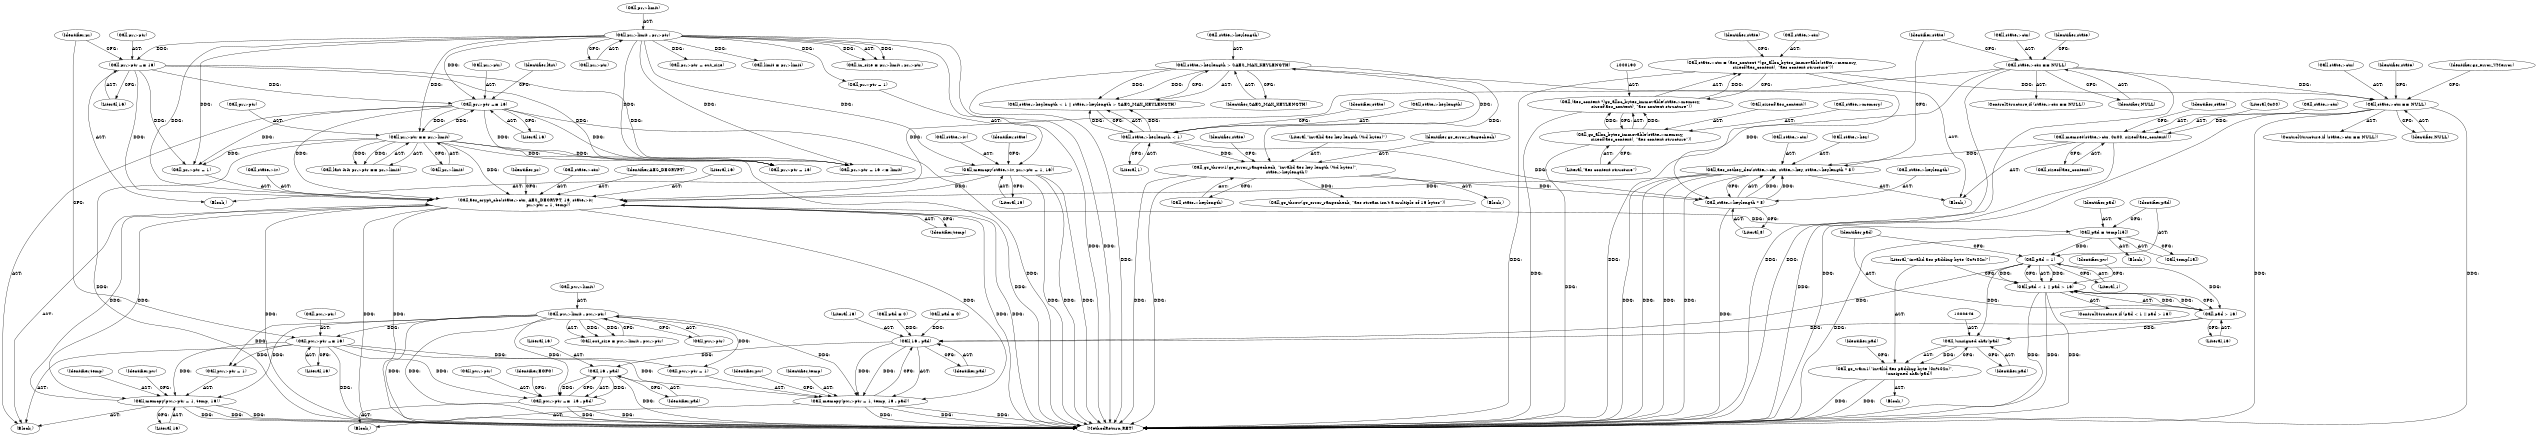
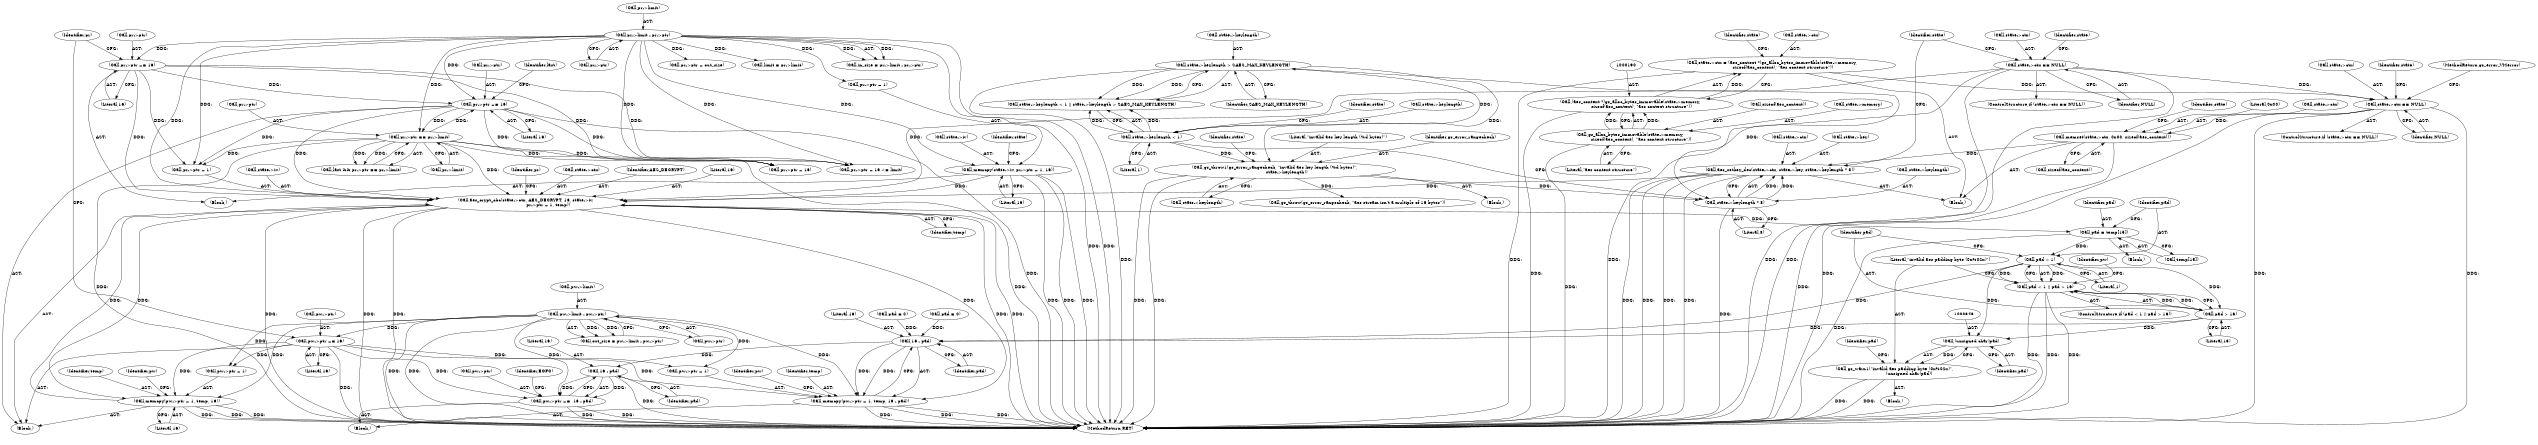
  digraph {
    n1 [label="(Call,pad = temp[15])"]
    n2 [label="(Call,pad < 1)"]
    n3 [label="(MethodReturn,RET)"]
    n4 [label="(Call,temp[15])"]
    n5 [label="(Block,)"]
    n6 [label="(Call,pad < 1 || pad > 16)"]
    n7 [label="(Call,pad > 16)"]
    n8 [label="(Call,(unsigned char)pad)"]
    n9 [label="(Call,16 - pad)"]
    n10 [label="(Literal,1)"]
    n11 [label="(Call,aes_crypt_cbc(state->ctx, AES_DECRYPT, 16, state->iv,\n                                pr->ptr + 1, temp))"]
    n12 [label="(Call,memcpy(pw->ptr + 1, temp, 16))"]
    n13 [label="(Call,memcpy(pw->ptr + 1, temp, 16 - pad))"]
    n14 [label="(Identifier,temp)"]
    n15 [label="(Block,)"]
    n16 [label="(Literal,16)"]
    n17 [label="(Block,)"]
    n18 [label="(Call,aes_setkey_dec(state->ctx, state->key, state->keylength * 8))"]
    n19 [label="(Call,state->keylength * 8)"]
    n20 [label="(Block,)"]
    n21 [label="(Literal,8)"]
    n22 [label="(Call,memset(state->ctx, 0x00, sizeof(aes_context)))"]
    n23 [label="(Call,sizeof(aes_context))"]
    n24 [label="(Call,state->ctx == NULL)"]
    n25 [label="(Identifier,NULL)"]
    n26 [label="(ControlStructure,if (state->ctx == NULL))"]
    n27 [label="(Call,state->ctx = (aes_context *)gs_alloc_bytes_immovable(state->memory,\n                sizeof(aes_context), \"aes context structure\"))"]
    n28 [label="(Call,(aes_context *)gs_alloc_bytes_immovable(state->memory,\n                sizeof(aes_context), \"aes context structure\"))"]
    n29 [label="(Call,gs_alloc_bytes_immovable(state->memory,\n                sizeof(aes_context), \"aes context structure\"))"]
    n30 [label="(Literal,\"aes context structure\")"]
    n31 [label="(Call,state->ctx == NULL)"]
    n32 [label="(ControlStructure,if (state->ctx == NULL))"]
    n33 [label="(Identifier,NULL)"]
    n34 [label="(Call,state->keylength > SAES_MAX_KEYLENGTH)"]
    n35 [label="(Call,gs_throw1(gs_error_rangecheck, \"invalid aes key length (%d bytes)\",\n                 state->keylength))"]
    n36 [label="(Identifier,SAES_MAX_KEYLENGTH)"]
    n37 [label="(Call,state->keylength < 1 || state->keylength > SAES_MAX_KEYLENGTH)"]
    n38 [label="(Call,gs_throw(gs_error_rangecheck, \"aes stream isn't a multiple of 16 bytes\"))"]
    n39 [label="(Block,)"]
    n40 [label="(Call,state->keylength)"]
    n41 [label="(Call,state->keylength < 1)"]
    n42 [label="(Literal,1)"]
    n43 [label="(Call,memcpy(state->iv, pr->ptr + 1, 16))"]
    n44 [label="(Block,)"]
    n45 [label="(Literal,16)"]
    n46 [label="(Call,pr->limit - pr->ptr)"]
    n47 [label="(Call,pr->ptr == pr->limit)"]
    n48 [label="(Call,pr->ptr += 16)"]
    n49 [label="(Call,pr->ptr += 16)"]
    n50 [label="(Call,pr->ptr + 16 <= limit)"]
    n51 [label="(Call,pr->ptr)"]
    n52 [label="(Call,pr->ptr + out_size)"]
    n53 [label="(Call,limit = pr->limit)"]
    n54 [label="(Call,pr->ptr + 1)"]
    n55 [label="(Call,in_size = pr->limit - pr->ptr)"]
    n56 [label="(Call,pr->ptr + 16)"]
    n57 [label="(Call,pr->ptr + 1)"]
    n58 [label="(Call,pr->limit)"]
    n59 [label="(Call,last && pr->ptr == pr->limit)"]
    n60 [label="(Literal,16)"]
    n61 [label="(Literal,16)"]
    n62 [label="(Call,pw->limit - pw->ptr)"]
    n63 [label="(Call,pw->ptr += 16)"]
    n64 [label="(Call,pw->ptr +=  16 - pad)"]
    n65 [label="(Call,pw->ptr + 1)"]
    n66 [label="(Call,pw->ptr + 1)"]
    n67 [label="(Call,out_size = pw->limit - pw->ptr)"]
    n68 [label="(Call,pw->ptr)"]
    n69 [label="(Literal,16)"]
    n70 [label="(Call,16 - pad)"]
    n71 [label="(ControlStructure,if (pad < 1 || pad > 16))"]
    n72 [label="(Literal,16)"]
    n73 [label="(Call,gs_warn1(\"invalid aes padding byte (0x%02x)\",\n                     (unsigned char)pad))"]
    n74 [label="(Identifier,pad)"]
    n75 [label="(Identifier,pad)"]
    n76 [label="(Block,)"]
    n77 [label="(Identifier,pad)"]
    n78 [label="(Identifier,EOFC)"]
    n79 [label="(Call,sizeof(aes_context))"]
    n80 [label="(Call,pr->ptr)"]
    n81 [label="(Call,state->iv)"]
    n82 [label="(Call,state->ctx)"]
    n83 [label="(Call,pad = 0)"]
    n84 [label="(Identifier,state)"]
    n85 [label="(Identifier,gs_error_rangecheck)"]
    n86 [label="(Literal,0x00)"]
    n87 [label="(Call,state->keylength)"]
    n88 [label="(Literal,\"invalid aes padding byte (0x%02x)\")"]
    n89 [label="(Call,pr->limit)"]
    n90 [label="(Identifier,pad)"]
    n91 [label="(Identifier,pw)"]
    n92 [label="(Call,state->ctx)"]
    n93 [label="(Identifier,pad)"]
    n94 [label="(Identifier,state)"]
    n95 [label="(Identifier,pad)"]
    n96 [label="(Call,state->ctx)"]
    n97 [label="(Identifier,state)"]
    n98 [label="(Identifier,last)"]
    n99 [label="(Call,state->memory)"]
    n100 [label="(Identifier,state)"]
    n101 [label="(Call,state->keylength)"]
    n102 [label="(Call,state->keylength)"]
    n103 [label="(Call,pad = 0)"]
    n104 [label="(Call,state->iv)"]
    n105 [label="(Call,pw->ptr)"]
    n106 [label="(Identifier,state)"]
    n107 [label="(Identifier,state)"]
    n108 [label="(Call,pr->ptr)"]
    n109 [label="(Call,pr->ptr)"]
    n110 [label="(Identifier,pr)"]
    n111 [label="(Identifier,state)"]
    n112 [label="(Literal,16)"]
    n113 [label="(Call,state->ctx)"]
    n114 [label="(Identifier,pad)"]
-   n115 [label="(Identifier,gs_error_VMerror)"]
+   n115 [label="(MethodReturn,gs_error_VMerror)"]
    n116 [label="(Identifier,AES_DECRYPT)"]
    n117 [label="(Identifier,temp)"]
    n118 [label="(Identifier,temp)"]
    n119 [label="(Literal,16)"]
    n120 [label="(Call,pw->ptr)"]
    n121 [label="(Literal,16)"]
    n122 [label="(Literal,\"invalid aes key length (%d bytes)\")"]
    n123 [label="(Call,pw->limit)"]
    n124 [label="(Call,state->ctx)"]
    n125 [label="(Identifier,pr)"]
    n126 [label="(Identifier,state)"]
    n127 [label="(Identifier,pw)"]
    n128 [label="(Call,state->ctx)"]
    n129 [label="(Identifier,pw)"]
    n130 [label="(Call,state->key)"]
    1000190
    1000343
    n1 -> n2 [label="DDG: "]
    n1 -> n3 [label="DDG: "]
    n1 -> n4 [label="CFG: "]
    n1 -> n5 [label="AST: "]
    n2 -> n6 [label="AST: "]
    n2 -> n6 [label="DDG: "]
    n2 -> n6 [label="DDG: "]
    n2 -> n7 [label="DDG: "]
    n2 -> n8 [label="DDG: "]
    n2 -> n9 [label="DDG: "]
    n2 -> n10 [label="CFG: "]
    n4 -> n1 [label="AST: "]
    n6 -> n2 [label="CFG: "]
    n6 -> n3 [label="DDG: "]
    n6 -> n3 [label="DDG: "]
    n6 -> n3 [label="DDG: "]
    n6 -> n7 [label="CFG: "]
    n6 -> n71 [label="AST: "]
    n7 -> n6 [label="AST: "]
    n7 -> n6 [label="DDG: "]
    n7 -> n6 [label="DDG: "]
    n7 -> n8 [label="DDG: "]
    n7 -> n9 [label="DDG: "]
    n7 -> n72 [label="CFG: "]
    n8 -> n73 [label="AST: "]
    n8 -> n73 [label="DDG: "]
    n8 -> n74 [label="CFG: "]
    n9 -> n13 [label="AST: "]
    n9 -> n13 [label="DDG: "]
    n9 -> n13 [label="DDG: "]
    n9 -> n70 [label="DDG: "]
    n9 -> n75 [label="CFG: "]
    n10 -> n2 [label="AST: "]
    n11 -> n1 [label="DDG: "]
    n11 -> n3 [label="DDG: "]
    n11 -> n3 [label="DDG: "]
    n11 -> n3 [label="DDG: "]
    n11 -> n3 [label="DDG: "]
    n11 -> n3 [label="DDG: "]
    n11 -> n12 [label="DDG: "]
    n11 -> n13 [label="DDG: "]
    n11 -> n14 [label="CFG: "]
    n11 -> n15 [label="AST: "]
    n12 -> n3 [label="DDG: "]
    n12 -> n3 [label="DDG: "]
    n12 -> n3 [label="DDG: "]
    n12 -> n11 [label="DDG: "]
    n12 -> n15 [label="AST: "]
    n12 -> n16 [label="CFG: "]
    n13 -> n3 [label="DDG: "]
    n13 -> n3 [label="DDG: "]
    n13 -> n3 [label="DDG: "]
    n13 -> n9 [label="CFG: "]
    n13 -> n17 [label="AST: "]
    n14 -> n11 [label="AST: "]
    n16 -> n12 [label="AST: "]
    n18 -> n3 [label="DDG: "]
    n18 -> n3 [label="DDG: "]
    n18 -> n3 [label="DDG: "]
    n18 -> n3 [label="DDG: "]
    n18 -> n11 [label="DDG: "]
    n18 -> n19 [label="CFG: "]
    n18 -> n20 [label="AST: "]
    n19 -> n3 [label="DDG: "]
    n19 -> n18 [label="AST: "]
    n19 -> n18 [label="DDG: "]
    n19 -> n18 [label="DDG: "]
    n19 -> n21 [label="CFG: "]
    n21 -> n19 [label="AST: "]
    n22 -> n3 [label="DDG: "]
    n22 -> n18 [label="DDG: "]
    n22 -> n20 [label="AST: "]
    n22 -> n23 [label="CFG: "]
    n23 -> n22 [label="AST: "]
    n24 -> n3 [label="DDG: "]
    n24 -> n3 [label="DDG: "]
    n24 -> n3 [label="DDG: "]
    n24 -> n22 [label="DDG: "]
    n24 -> n25 [label="CFG: "]
    n24 -> n26 [label="AST: "]
    n25 -> n24 [label="AST: "]
    n27 -> n3 [label="DDG: "]
    n27 -> n20 [label="AST: "]
    n27 -> n24 [label="DDG: "]
    n27 -> n28 [label="CFG: "]
    n28 -> n3 [label="DDG: "]
    n28 -> n27 [label="AST: "]
    n28 -> n27 [label="DDG: "]
    n28 -> n29 [label="CFG: "]
    n29 -> n3 [label="DDG: "]
    n29 -> n28 [label="AST: "]
    n29 -> n28 [label="DDG: "]
    n29 -> n28 [label="DDG: "]
    n29 -> n30 [label="CFG: "]
    n30 -> n29 [label="AST: "]
    n31 -> n3 [label="DDG: "]
    n31 -> n3 [label="DDG: "]
    n31 -> n3 [label="DDG: "]
    n31 -> n11 [label="DDG: "]
    n31 -> n24 [label="DDG: "]
    n31 -> n32 [label="AST: "]
    n31 -> n33 [label="CFG: "]
    n33 -> n31 [label="AST: "]
    n34 -> n3 [label="DDG: "]
    n34 -> n19 [label="DDG: "]
    n34 -> n35 [label="DDG: "]
    n34 -> n36 [label="CFG: "]
    n34 -> n37 [label="AST: "]
    n34 -> n37 [label="DDG: "]
    n34 -> n37 [label="DDG: "]
    n35 -> n3 [label="DDG: "]
    n35 -> n3 [label="DDG: "]
    n35 -> n19 [label="DDG: "]
    n35 -> n38 [label="DDG: "]
    n35 -> n39 [label="AST: "]
    n35 -> n40 [label="CFG: "]
    n36 -> n34 [label="AST: "]
    n37 -> n34 [label="CFG: "]
    n37 -> n41 [label="CFG: "]
    n40 -> n35 [label="AST: "]
-   n41 -> n19 [label="DDG: "]
+   n41 -> n19 [label="CFG: "]
    n41 -> n34 [label="DDG: "]
    n41 -> n35 [label="DDG: "]
    n41 -> n37 [label="AST: "]
    n41 -> n37 [label="DDG: "]
    n41 -> n37 [label="DDG: "]
    n41 -> n42 [label="CFG: "]
    n42 -> n41 [label="AST: "]
    n43 -> n3 [label="DDG: "]
    n43 -> n3 [label="DDG: "]
    n43 -> n3 [label="DDG: "]
    n43 -> n11 [label="DDG: "]
    n43 -> n44 [label="AST: "]
    n43 -> n45 [label="CFG: "]
    n45 -> n43 [label="AST: "]
    n46 -> n3 [label="DDG: "]
    n46 -> n3 [label="DDG: "]
    n46 -> n11 [label="DDG: "]
    n46 -> n43 [label="DDG: "]
    n46 -> n47 [label="DDG: "]
    n46 -> n48 [label="DDG: "]
    n46 -> n49 [label="DDG: "]
    n46 -> n50 [label="DDG: "]
    n46 -> n51 [label="CFG: "]
    n46 -> n52 [label="DDG: "]
    n46 -> n53 [label="DDG: "]
    n46 -> n54 [label="DDG: "]
    n46 -> n55 [label="AST: "]
    n46 -> n55 [label="DDG: "]
    n46 -> n55 [label="DDG: "]
    n46 -> n56 [label="DDG: "]
    n46 -> n57 [label="DDG: "]
    n47 -> n3 [label="DDG: "]
    n47 -> n3 [label="DDG: "]
    n47 -> n11 [label="DDG: "]
    n47 -> n48 [label="DDG: "]
    n47 -> n50 [label="DDG: "]
    n47 -> n54 [label="DDG: "]
    n47 -> n56 [label="DDG: "]
    n47 -> n58 [label="CFG: "]
    n47 -> n59 [label="AST: "]
    n47 -> n59 [label="DDG: "]
    n47 -> n59 [label="DDG: "]
    n48 -> n3 [label="DDG: "]
    n48 -> n11 [label="DDG: "]
    n48 -> n15 [label="AST: "]
    n48 -> n47 [label="DDG: "]
    n48 -> n50 [label="DDG: "]
    n48 -> n54 [label="DDG: "]
    n48 -> n56 [label="DDG: "]
    n48 -> n60 [label="CFG: "]
    n49 -> n11 [label="DDG: "]
    n49 -> n44 [label="AST: "]
    n49 -> n48 [label="DDG: "]
    n49 -> n50 [label="DDG: "]
    n49 -> n54 [label="DDG: "]
    n49 -> n56 [label="DDG: "]
    n49 -> n61 [label="CFG: "]
    n51 -> n46 [label="AST: "]
    n54 -> n11 [label="AST: "]
    n57 -> n43 [label="AST: "]
    n58 -> n47 [label="AST: "]
-   n59 -> n47 [label="AST: "]
+   n59 -> n47 [label="CFG: "]
    n60 -> n48 [label="AST: "]
    n61 -> n49 [label="AST: "]
    n62 -> n3 [label="DDG: "]
    n62 -> n3 [label="DDG: "]
    n62 -> n12 [label="DDG: "]
    n62 -> n13 [label="DDG: "]
    n62 -> n63 [label="DDG: "]
    n62 -> n64 [label="DDG: "]
    n62 -> n65 [label="DDG: "]
    n62 -> n66 [label="DDG: "]
    n62 -> n67 [label="AST: "]
    n62 -> n67 [label="DDG: "]
    n62 -> n67 [label="DDG: "]
    n62 -> n68 [label="CFG: "]
    n63 -> n3 [label="DDG: "]
    n63 -> n12 [label="DDG: "]
    n63 -> n13 [label="DDG: "]
    n63 -> n15 [label="AST: "]
    n63 -> n64 [label="DDG: "]
    n63 -> n65 [label="DDG: "]
    n63 -> n66 [label="DDG: "]
    n63 -> n69 [label="CFG: "]
    n64 -> n3 [label="DDG: "]
    n64 -> n3 [label="DDG: "]
    n64 -> n17 [label="AST: "]
    n64 -> n70 [label="CFG: "]
    n65 -> n13 [label="AST: "]
    n66 -> n12 [label="AST: "]
    n67 -> n62 [label="CFG: "]
    n68 -> n62 [label="AST: "]
    n69 -> n63 [label="AST: "]
    n70 -> n3 [label="DDG: "]
    n70 -> n64 [label="AST: "]
    n70 -> n64 [label="DDG: "]
    n70 -> n64 [label="DDG: "]
    n70 -> n77 [label="CFG: "]
    n72 -> n7 [label="AST: "]
    n73 -> n3 [label="DDG: "]
    n73 -> n3 [label="DDG: "]
    n73 -> n8 [label="CFG: "]
    n73 -> n76 [label="AST: "]
    n74 -> n8 [label="AST: "]
    n75 -> n9 [label="AST: "]
    n77 -> n70 [label="AST: "]
    n78 -> n64 [label="CFG: "]
    n79 -> n29 [label="AST: "]
    n80 -> n48 [label="AST: "]
    n81 -> n43 [label="AST: "]
    n82 -> n24 [label="AST: "]
    n83 -> n9 [label="DDG: "]
    n84 -> n31 [label="CFG: "]
    n85 -> n35 [label="AST: "]
    n86 -> n22 [label="AST: "]
    n87 -> n41 [label="AST: "]
    n88 -> n6 [label="CFG: "]
    n88 -> n73 [label="AST: "]
    n89 -> n46 [label="AST: "]
    n90 -> n73 [label="CFG: "]
    n91 -> n13 [label="CFG: "]
    n92 -> n27 [label="AST: "]
    n93 -> n2 [label="CFG: "]
    n93 -> n7 [label="AST: "]
    n94 -> n43 [label="CFG: "]
    n95 -> n1 [label="CFG: "]
    n95 -> n2 [label="AST: "]
    n96 -> n31 [label="AST: "]
    n97 -> n24 [label="CFG: "]
    n98 -> n48 [label="CFG: "]
    n99 -> n29 [label="AST: "]
    n100 -> n41 [label="CFG: "]
    n101 -> n19 [label="AST: "]
    n102 -> n34 [label="AST: "]
    n103 -> n9 [label="DDG: "]
    n104 -> n11 [label="AST: "]
    n105 -> n63 [label="AST: "]
    n106 -> n35 [label="CFG: "]
    n107 -> n18 [label="CFG: "]
    n107 -> n31 [label="CFG: "]
    n108 -> n49 [label="AST: "]
    n109 -> n47 [label="AST: "]
    n110 -> n11 [label="CFG: "]
    n111 -> n27 [label="CFG: "]
    n112 -> n70 [label="AST: "]
    n113 -> n11 [label="AST: "]
    n114 -> n1 [label="AST: "]
    n115 -> n24 [label="CFG: "]
    n116 -> n11 [label="AST: "]
    n117 -> n13 [label="AST: "]
    n118 -> n12 [label="AST: "]
    n119 -> n9 [label="AST: "]
    n120 -> n64 [label="AST: "]
    n121 -> n11 [label="AST: "]
    n122 -> n35 [label="AST: "]
    n123 -> n62 [label="AST: "]
    n124 -> n22 [label="AST: "]
    n125 -> n49 [label="CFG: "]
    n125 -> n63 [label="CFG: "]
    n126 -> n22 [label="CFG: "]
    n127 -> n12 [label="CFG: "]
    n128 -> n18 [label="AST: "]
    n129 -> n6 [label="CFG: "]
    n130 -> n18 [label="AST: "]
    1000190 -> n28 [label="AST: "]
    1000343 -> n8 [label="AST: "]
  }
